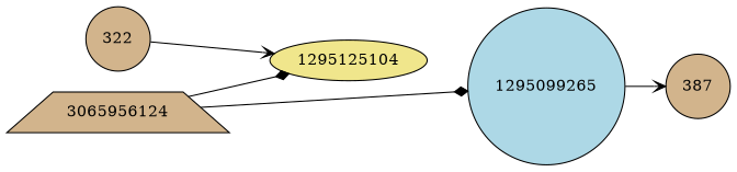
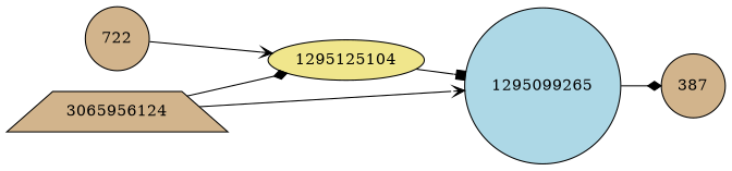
  strict digraph {
    rankdir=LR
    node [fillcolor=tan shape=circle style=filled]
    edge [arrowhead=vee]
    1295099265 [fillcolor=lightblue]
    n2 [label=387]
    1295125104 [fillcolor=khaki shape=ellipse]
-   322
+   322 [label=722]
    3065956124 [shape=trapezium]
-   1295099265 -> n2
+   1295099265 -> n2 [arrowhead=diamond]
+   1295125104 -> 1295099265 [arrowhead=box]
    322 -> 1295125104
-   3065956124 -> 1295099265 [arrowhead=diamond]
+   3065956124 -> 1295099265
    3065956124 -> 1295125104 [arrowhead=diamond]
  }
